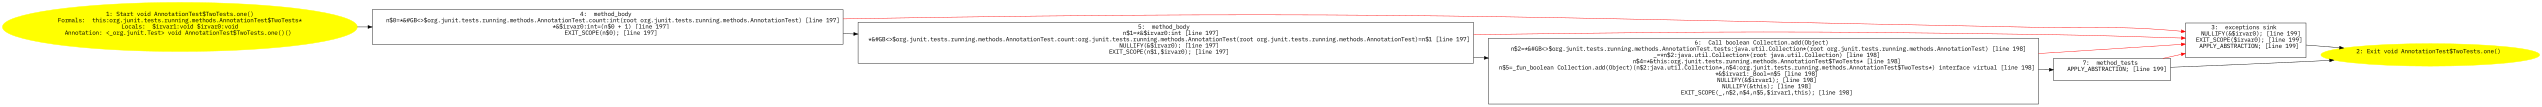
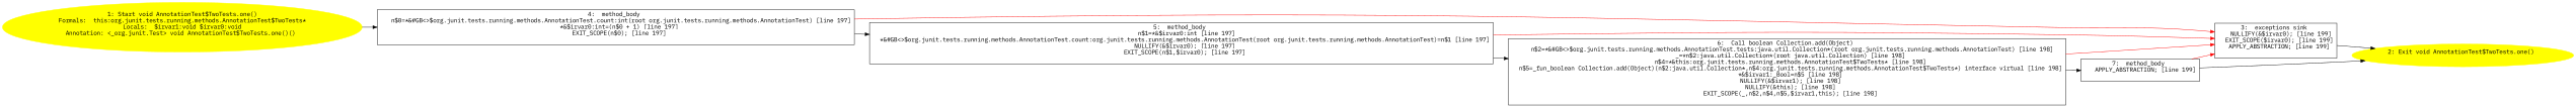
  digraph {
    rankdir=LR
    fontname="IBM Plex Mono"
    node [fontname="IBM Plex Mono" shape=box]
    edge [fontname="IBM Plex Mono"]
    n1 [color=yellow label="1: Start void AnnotationTest$TwoTests.one()\nFormals:  this:org.junit.tests.running.methods.AnnotationTest$TwoTests*\nLocals:  $irvar1:void $irvar0:void\nAnnotation: <_org.junit.Test> void AnnotationTest$TwoTests.one()() \n  " style=filled shape=""]
    n2 [label="4:  method_body \n   n$0=*&#GB<>$org.junit.tests.running.methods.AnnotationTest.count:int(root org.junit.tests.running.methods.AnnotationTest) [line 197]\n  *&$irvar0:int=(n$0 + 1) [line 197]\n  EXIT_SCOPE(n$0); [line 197]\n "]
    n3 [label="3:  exceptions sink \n   NULLIFY(&$irvar0); [line 199]\n  EXIT_SCOPE($irvar0); [line 199]\n  APPLY_ABSTRACTION; [line 199]\n "]
    n4 [label="5:  method_body \n   n$1=*&$irvar0:int [line 197]\n  *&#GB<>$org.junit.tests.running.methods.AnnotationTest.count:org.junit.tests.running.methods.AnnotationTest(root org.junit.tests.running.methods.AnnotationTest)=n$1 [line 197]\n  NULLIFY(&$irvar0); [line 197]\n  EXIT_SCOPE(n$1,$irvar0); [line 197]\n "]
    n5 [color=yellow label="2: Exit void AnnotationTest$TwoTests.one() \n  " style=filled shape=""]
    n6 [label="6:  Call boolean Collection.add(Object) \n   n$2=*&#GB<>$org.junit.tests.running.methods.AnnotationTest.tests:java.util.Collection*(root org.junit.tests.running.methods.AnnotationTest) [line 198]\n  _=*n$2:java.util.Collection*(root java.util.Collection) [line 198]\n  n$4=*&this:org.junit.tests.running.methods.AnnotationTest$TwoTests* [line 198]\n  n$5=_fun_boolean Collection.add(Object)(n$2:java.util.Collection*,n$4:org.junit.tests.running.methods.AnnotationTest$TwoTests*) interface virtual [line 198]\n  *&$irvar1:_Bool=n$5 [line 198]\n  NULLIFY(&$irvar1); [line 198]\n  NULLIFY(&this); [line 198]\n  EXIT_SCOPE(_,n$2,n$4,n$5,$irvar1,this); [line 198]\n "]
-   n7 [label="7:  method_tests \n   APPLY_ABSTRACTION; [line 199]\n "]
+   n7 [label="7:  method_body \n   APPLY_ABSTRACTION; [line 199]\n "]
    n1 -> n2
    n2 -> n3 [color=red]
    n2 -> n4
    n3 -> n5
    n4 -> n3 [color=red]
    n4 -> n6
    n6 -> n3 [color=red]
    n6 -> n7
    n7 -> n3 [color=red]
    n7 -> n5
  }
